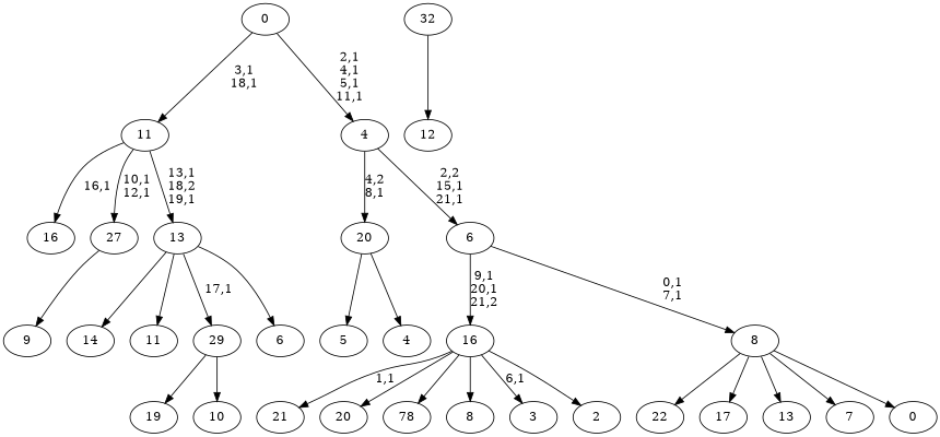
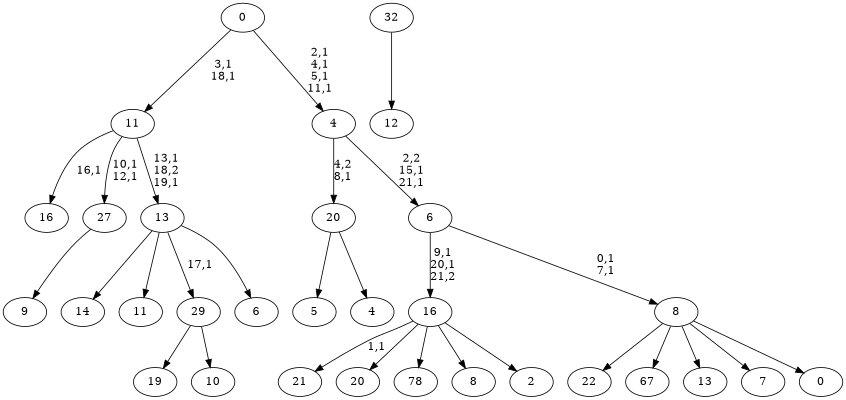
  digraph {
    n1 [label=22]
    n2 [label=21]
    n3 [label=20]
    n4 [label=19]
    n5 [label=78]
-   n6 [label=17]
+   n6 [label=67]
    n7 [label=16]
    n8 [label=14]
    n9 [label=13]
    n10 [label=12]
    32
    n12 [label=11]
    n13 [label=10]
    29
    n15 [label=9]
    27
    n17 [label=8]
    n18 [label=7]
    n19 [label=6]
    n20 [label=5]
    n21 [label=4]
    20
-   n23 [label=3]
    n24 [label=2]
    16
    13
    11
    n28 [label=0]
    8
    6
    4
    0
    32 -> n10
    29 -> n4
    29 -> n13
    27 -> n15
    20 -> n20
    20 -> n21
    16 -> n2 [label="1,1"]
    16 -> n3
    16 -> n5
    16 -> n17
-   16 -> n23 [label="6,1"]
    16 -> n24
    13 -> n8
    13 -> n12
    13 -> 29 [label="17,1"]
    13 -> n19
    11 -> n7 [label="16,1"]
    11 -> 27 [label="10,1\n12,1"]
    11 -> 13 [label="13,1\n18,2\n19,1"]
    8 -> n1
    8 -> n6
    8 -> n9
    8 -> n18
    8 -> n28
    6 -> 16 [label="9,1\n20,1\n21,2"]
    6 -> 8 [label="0,1\n7,1"]
    4 -> 20 [label="4,2\n8,1"]
    4 -> 6 [label="2,2\n15,1\n21,1"]
    0 -> 11 [label="3,1\n18,1"]
    0 -> 4 [label="2,1\n4,1\n5,1\n11,1"]
  }
